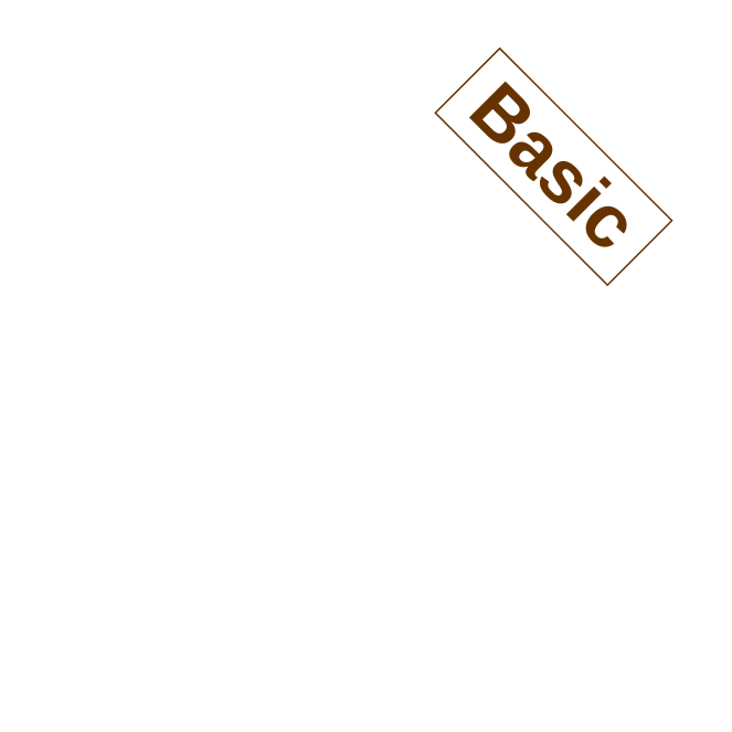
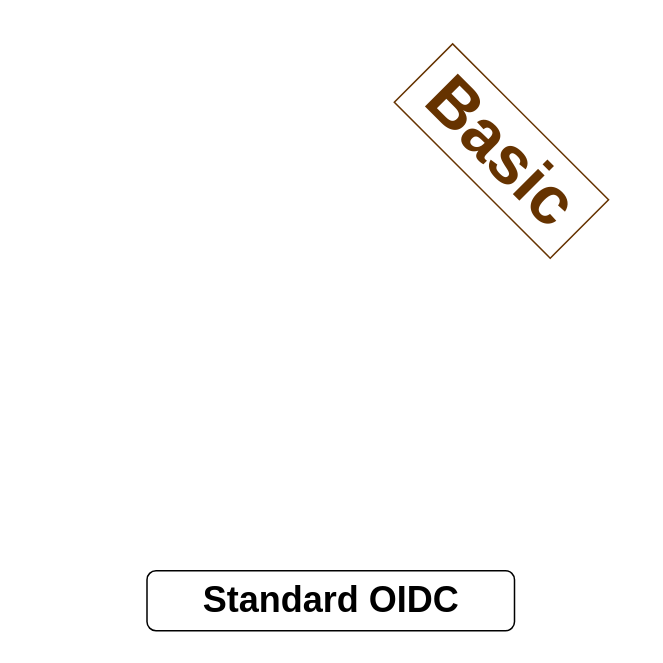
  <mxCell id="0" />
  <mxCell id="1" parent="0" />
  <mxCell id="2" value="" style="rounded=0;whiteSpace=wrap;html=1;fontSize=24;fillColor=default;strokeColor=none;" parent="1" vertex="1"><mxGeometry x="20" y="20" width="400" height="400" as="geometry" /></mxCell>
  <mxCell id="3" value="" style="shape=image;verticalLabelPosition=bottom;labelBackgroundColor=default;verticalAlign=top;aspect=fixed;imageAspect=0;image=https://pixabay.com/get/ga0c98edcaafc8cb298c1f2a267803c2b6cd8e9f030fd25cb3414aa1dc9f362ea7233ca676ae747d089ef212698d1a600030cca6b6ba95dd1b7ad924d532d73fec11e365fd6f512b23698a7a5a9a9fe16_1280.png;" parent="1" vertex="1"><mxGeometry x="20" y="20" width="390" height="360" as="geometry" /></mxCell>
  <mxCell id="4" value="&lt;b&gt;&lt;font style=&quot;font-size: 45px&quot;&gt;&amp;nbsp;Basic&amp;nbsp;&lt;/font&gt;&lt;/b&gt;" style="text;html=1;strokeColor=none;fillColor=none;align=center;verticalAlign=middle;whiteSpace=wrap;rounded=0;rotation=45;labelBorderColor=#663300;fontColor=#663300;" parent="1" vertex="1"><mxGeometry x="250" y="80" width="170" height="40" as="geometry" /></mxCell>
+ <mxCell id="5" value="&lt;font style=&quot;font-size: 24px;&quot;&gt;&lt;b&gt;Standard OIDC&lt;/b&gt;&lt;/font&gt;" style="rounded=1;whiteSpace=wrap;html=1;fillColor=none;" parent="1" vertex="1"><mxGeometry x="97.5" y="380" width="245" height="40" as="geometry" /></mxCell>
